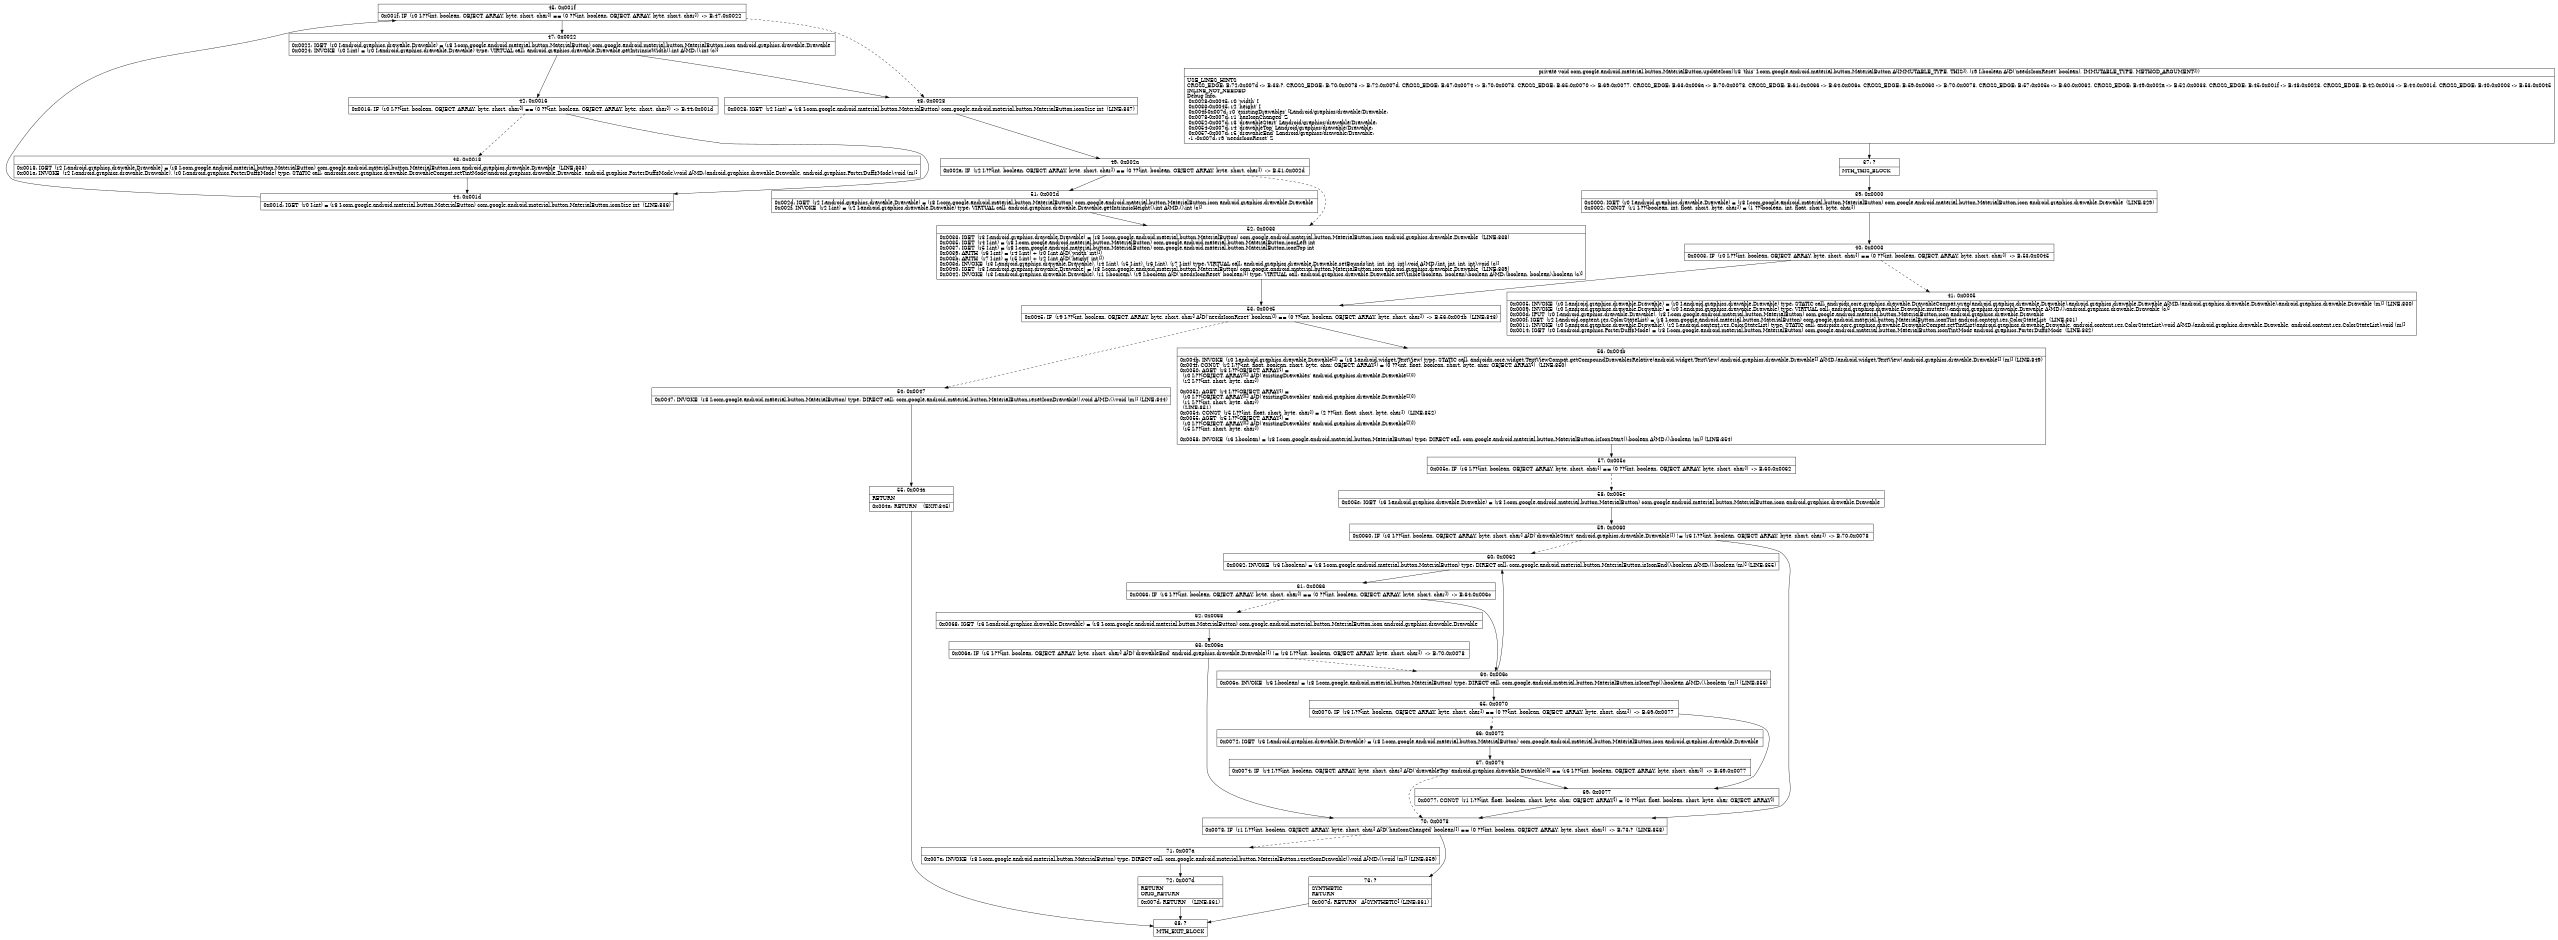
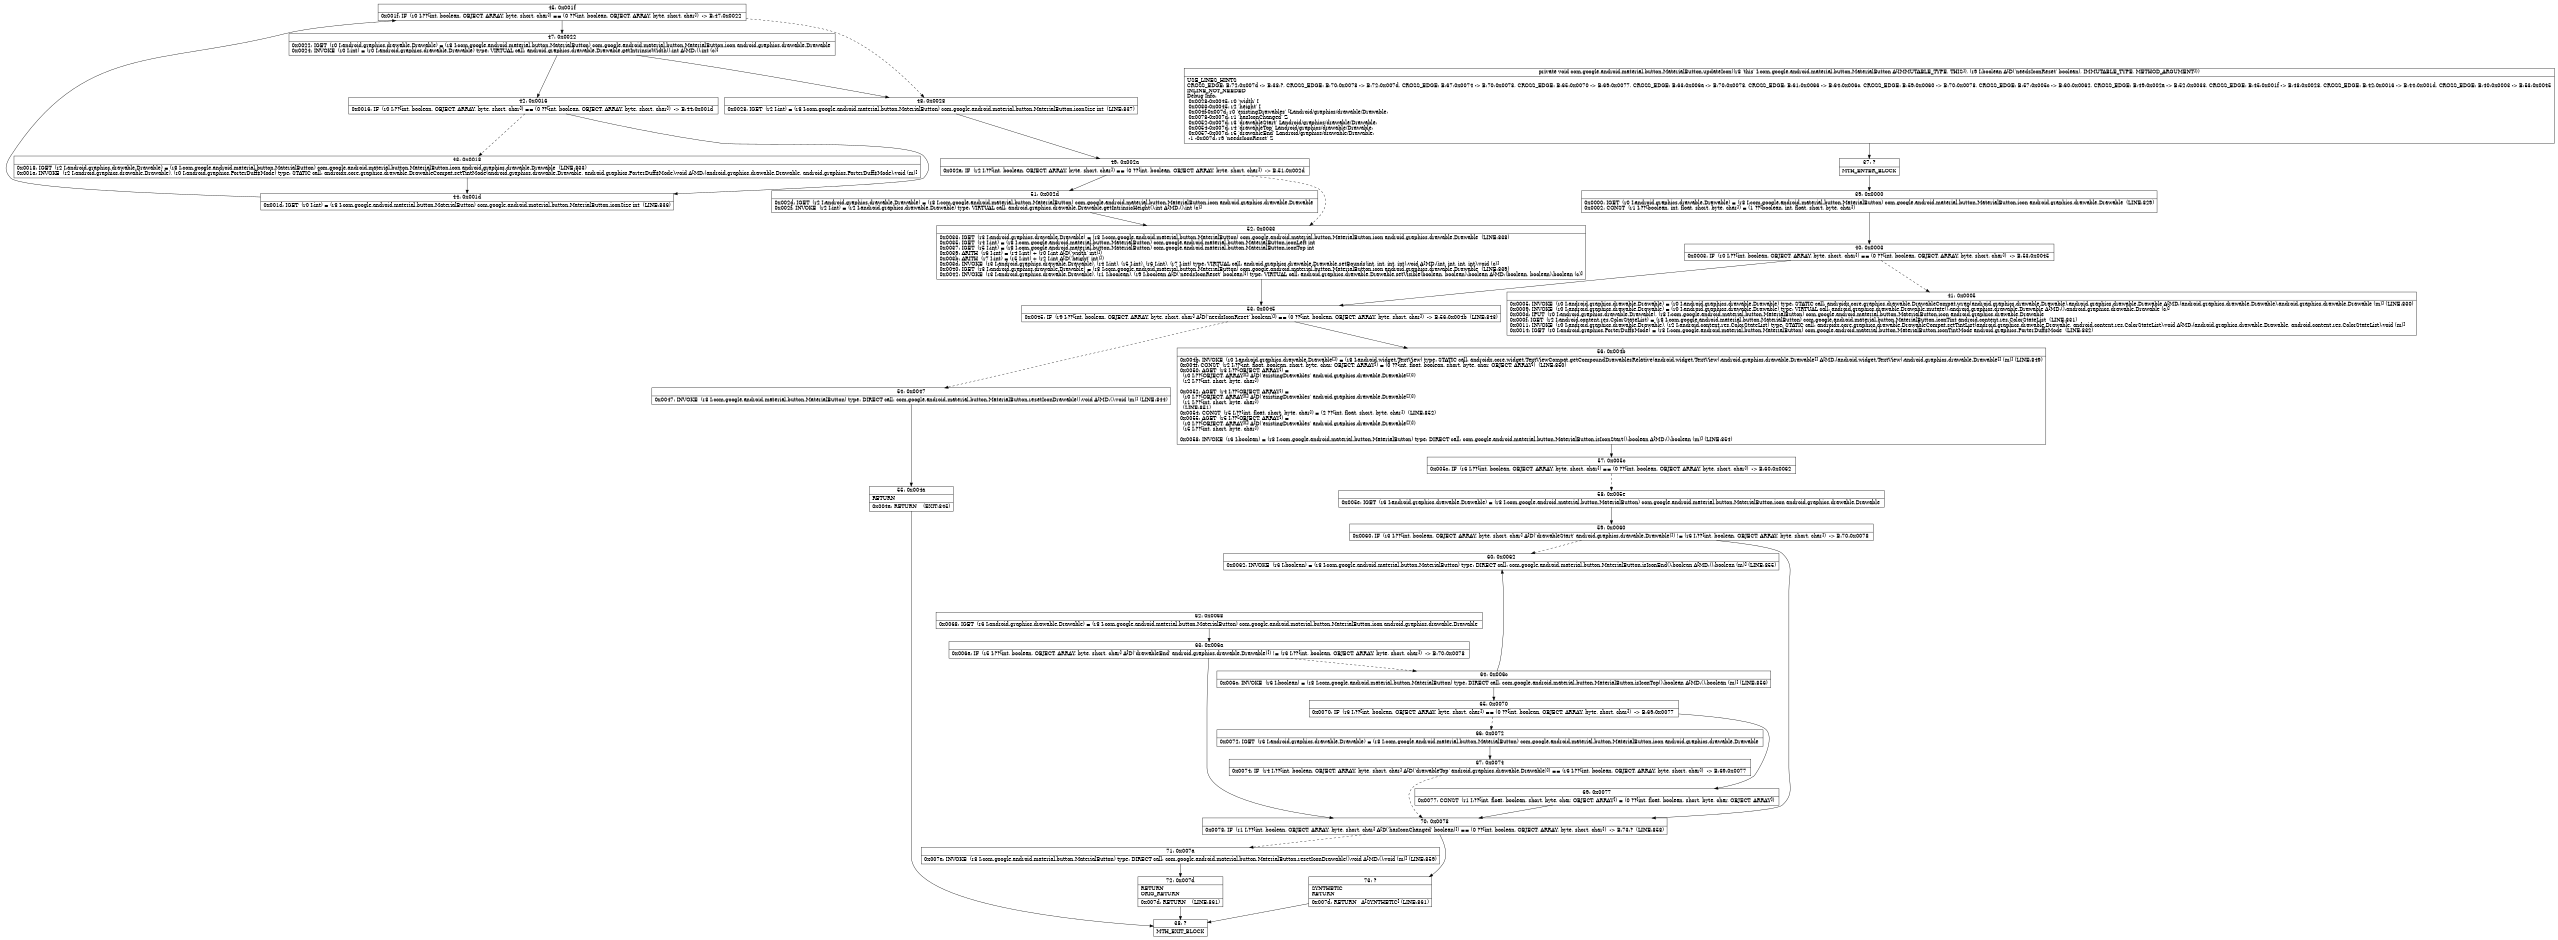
  digraph {
    node [shape=record]
-   n1 [label="{37\:\ ?|MTH_THIS_BLOCK\l}"]
+   n1 [label="{37\:\ ?|MTH_ENTER_BLOCK\l}"]
    n2 [label="{39\:\ 0x0000|0x0000: IGET  (r0 I:android.graphics.drawable.Drawable) = (r8 I:com.google.android.material.button.MaterialButton) com.google.android.material.button.MaterialButton.icon android.graphics.drawable.Drawable  (LINE:829)\l0x0002: CONST  (r1 I:??[boolean, int, float, short, byte, char]) = (1 ??[boolean, int, float, short, byte, char]) \l}"]
    n3 [label="{40\:\ 0x0003|0x0003: IF  (r0 I:??[int, boolean, OBJECT, ARRAY, byte, short, char]) == (0 ??[int, boolean, OBJECT, ARRAY, byte, short, char])  \-\> B:53:0x0045 \l}"]
    n4 [label="{41\:\ 0x0005|0x0005: INVOKE  (r0 I:android.graphics.drawable.Drawable) = (r0 I:android.graphics.drawable.Drawable) type: STATIC call: androidx.core.graphics.drawable.DrawableCompat.wrap(android.graphics.drawable.Drawable):android.graphics.drawable.Drawable A[MD:(android.graphics.drawable.Drawable):android.graphics.drawable.Drawable (m)] (LINE:830)\l0x0009: INVOKE  (r0 I:android.graphics.drawable.Drawable) = (r0 I:android.graphics.drawable.Drawable) type: VIRTUAL call: android.graphics.drawable.Drawable.mutate():android.graphics.drawable.Drawable A[MD:():android.graphics.drawable.Drawable (c)]\l0x000d: IPUT  (r0 I:android.graphics.drawable.Drawable), (r8 I:com.google.android.material.button.MaterialButton) com.google.android.material.button.MaterialButton.icon android.graphics.drawable.Drawable \l0x000f: IGET  (r2 I:android.content.res.ColorStateList) = (r8 I:com.google.android.material.button.MaterialButton) com.google.android.material.button.MaterialButton.iconTint android.content.res.ColorStateList  (LINE:831)\l0x0011: INVOKE  (r0 I:android.graphics.drawable.Drawable), (r2 I:android.content.res.ColorStateList) type: STATIC call: androidx.core.graphics.drawable.DrawableCompat.setTintList(android.graphics.drawable.Drawable, android.content.res.ColorStateList):void A[MD:(android.graphics.drawable.Drawable, android.content.res.ColorStateList):void (m)]\l0x0014: IGET  (r0 I:android.graphics.PorterDuff$Mode) = (r8 I:com.google.android.material.button.MaterialButton) com.google.android.material.button.MaterialButton.iconTintMode android.graphics.PorterDuff$Mode  (LINE:832)\l}"]
    n5 [label="{53\:\ 0x0045|0x0045: IF  (r9 I:??[int, boolean, OBJECT, ARRAY, byte, short, char] A[D('needsIconReset' boolean)]) == (0 ??[int, boolean, OBJECT, ARRAY, byte, short, char])  \-\> B:56:0x004b  (LINE:843)\l}"]
    n6 [label="{54\:\ 0x0047|0x0047: INVOKE  (r8 I:com.google.android.material.button.MaterialButton) type: DIRECT call: com.google.android.material.button.MaterialButton.resetIconDrawable():void A[MD:():void (m)] (LINE:844)\l}"]
    n7 [label="{56\:\ 0x004b|0x004b: INVOKE  (r0 I:android.graphics.drawable.Drawable[]) = (r8 I:android.widget.TextView) type: STATIC call: androidx.core.widget.TextViewCompat.getCompoundDrawablesRelative(android.widget.TextView):android.graphics.drawable.Drawable[] A[MD:(android.widget.TextView):android.graphics.drawable.Drawable[] (m)] (LINE:849)\l0x004f: CONST  (r2 I:??[int, float, boolean, short, byte, char, OBJECT, ARRAY]) = (0 ??[int, float, boolean, short, byte, char, OBJECT, ARRAY])  (LINE:850)\l0x0050: AGET  (r3 I:??[OBJECT, ARRAY]) = \l  (r0 I:??[OBJECT, ARRAY][] A[D('existingDrawables' android.graphics.drawable.Drawable[])])\l  (r2 I:??[int, short, byte, char])\l \l0x0052: AGET  (r4 I:??[OBJECT, ARRAY]) = \l  (r0 I:??[OBJECT, ARRAY][] A[D('existingDrawables' android.graphics.drawable.Drawable[])])\l  (r1 I:??[int, short, byte, char])\l  (LINE:851)\l0x0054: CONST  (r5 I:??[int, float, short, byte, char]) = (2 ??[int, float, short, byte, char])  (LINE:852)\l0x0055: AGET  (r5 I:??[OBJECT, ARRAY]) = \l  (r0 I:??[OBJECT, ARRAY][] A[D('existingDrawables' android.graphics.drawable.Drawable[])])\l  (r5 I:??[int, short, byte, char])\l \l0x0058: INVOKE  (r6 I:boolean) = (r8 I:com.google.android.material.button.MaterialButton) type: DIRECT call: com.google.android.material.button.MaterialButton.isIconStart():boolean A[MD:():boolean (m)] (LINE:854)\l}"]
    n8 [label="{42\:\ 0x0016|0x0016: IF  (r0 I:??[int, boolean, OBJECT, ARRAY, byte, short, char]) == (0 ??[int, boolean, OBJECT, ARRAY, byte, short, char])  \-\> B:44:0x001d \l}"]
    n9 [label="{43\:\ 0x0018|0x0018: IGET  (r2 I:android.graphics.drawable.Drawable) = (r8 I:com.google.android.material.button.MaterialButton) com.google.android.material.button.MaterialButton.icon android.graphics.drawable.Drawable  (LINE:833)\l0x001a: INVOKE  (r2 I:android.graphics.drawable.Drawable), (r0 I:android.graphics.PorterDuff$Mode) type: STATIC call: androidx.core.graphics.drawable.DrawableCompat.setTintMode(android.graphics.drawable.Drawable, android.graphics.PorterDuff$Mode):void A[MD:(android.graphics.drawable.Drawable, android.graphics.PorterDuff$Mode):void (m)]\l}"]
    n10 [label="{44\:\ 0x001d|0x001d: IGET  (r0 I:int) = (r8 I:com.google.android.material.button.MaterialButton) com.google.android.material.button.MaterialButton.iconSize int  (LINE:836)\l}"]
    n11 [label="{45\:\ 0x001f|0x001f: IF  (r0 I:??[int, boolean, OBJECT, ARRAY, byte, short, char]) == (0 ??[int, boolean, OBJECT, ARRAY, byte, short, char])  \-\> B:47:0x0022 \l}"]
    n12 [label="{47\:\ 0x0022|0x0022: IGET  (r0 I:android.graphics.drawable.Drawable) = (r8 I:com.google.android.material.button.MaterialButton) com.google.android.material.button.MaterialButton.icon android.graphics.drawable.Drawable \l0x0024: INVOKE  (r0 I:int) = (r0 I:android.graphics.drawable.Drawable) type: VIRTUAL call: android.graphics.drawable.Drawable.getIntrinsicWidth():int A[MD:():int (c)]\l}"]
    n13 [label="{48\:\ 0x0028|0x0028: IGET  (r2 I:int) = (r8 I:com.google.android.material.button.MaterialButton) com.google.android.material.button.MaterialButton.iconSize int  (LINE:837)\l}"]
    n14 [label="{49\:\ 0x002a|0x002a: IF  (r2 I:??[int, boolean, OBJECT, ARRAY, byte, short, char]) == (0 ??[int, boolean, OBJECT, ARRAY, byte, short, char])  \-\> B:51:0x002d \l}"]
    n15 [label="{51\:\ 0x002d|0x002d: IGET  (r2 I:android.graphics.drawable.Drawable) = (r8 I:com.google.android.material.button.MaterialButton) com.google.android.material.button.MaterialButton.icon android.graphics.drawable.Drawable \l0x002f: INVOKE  (r2 I:int) = (r2 I:android.graphics.drawable.Drawable) type: VIRTUAL call: android.graphics.drawable.Drawable.getIntrinsicHeight():int A[MD:():int (c)]\l}"]
    n16 [label="{52\:\ 0x0033|0x0033: IGET  (r3 I:android.graphics.drawable.Drawable) = (r8 I:com.google.android.material.button.MaterialButton) com.google.android.material.button.MaterialButton.icon android.graphics.drawable.Drawable  (LINE:838)\l0x0035: IGET  (r4 I:int) = (r8 I:com.google.android.material.button.MaterialButton) com.google.android.material.button.MaterialButton.iconLeft int \l0x0037: IGET  (r5 I:int) = (r8 I:com.google.android.material.button.MaterialButton) com.google.android.material.button.MaterialButton.iconTop int \l0x0039: ARITH  (r6 I:int) = (r4 I:int) + (r0 I:int A[D('width' int)]) \l0x003b: ARITH  (r7 I:int) = (r5 I:int) + (r2 I:int A[D('height' int)]) \l0x003d: INVOKE  (r3 I:android.graphics.drawable.Drawable), (r4 I:int), (r5 I:int), (r6 I:int), (r7 I:int) type: VIRTUAL call: android.graphics.drawable.Drawable.setBounds(int, int, int, int):void A[MD:(int, int, int, int):void (c)]\l0x0040: IGET  (r3 I:android.graphics.drawable.Drawable) = (r8 I:com.google.android.material.button.MaterialButton) com.google.android.material.button.MaterialButton.icon android.graphics.drawable.Drawable  (LINE:839)\l0x0042: INVOKE  (r3 I:android.graphics.drawable.Drawable), (r1 I:boolean), (r9 I:boolean A[D('needsIconReset' boolean)]) type: VIRTUAL call: android.graphics.drawable.Drawable.setVisible(boolean, boolean):boolean A[MD:(boolean, boolean):boolean (c)]\l}"]
    n17 [label="{55\:\ 0x004a|RETURN\l|0x004a: RETURN    (EXIT:845)\l}"]
    n18 [label="{57\:\ 0x005c|0x005c: IF  (r6 I:??[int, boolean, OBJECT, ARRAY, byte, short, char]) == (0 ??[int, boolean, OBJECT, ARRAY, byte, short, char])  \-\> B:60:0x0062 \l}"]
    n19 [label="{38\:\ ?|MTH_EXIT_BLOCK\l}"]
    n20 [label="{58\:\ 0x005e|0x005e: IGET  (r6 I:android.graphics.drawable.Drawable) = (r8 I:com.google.android.material.button.MaterialButton) com.google.android.material.button.MaterialButton.icon android.graphics.drawable.Drawable \l}"]
    n21 [label="{59\:\ 0x0060|0x0060: IF  (r3 I:??[int, boolean, OBJECT, ARRAY, byte, short, char] A[D('drawableStart' android.graphics.drawable.Drawable)]) != (r6 I:??[int, boolean, OBJECT, ARRAY, byte, short, char])  \-\> B:70:0x0078 \l}"]
    n22 [label="{60\:\ 0x0062|0x0062: INVOKE  (r6 I:boolean) = (r8 I:com.google.android.material.button.MaterialButton) type: DIRECT call: com.google.android.material.button.MaterialButton.isIconEnd():boolean A[MD:():boolean (m)] (LINE:855)\l}"]
-   n23 [label="{61\:\ 0x0066|0x0066: IF  (r6 I:??[int, boolean, OBJECT, ARRAY, byte, short, char]) == (0 ??[int, boolean, OBJECT, ARRAY, byte, short, char])  \-\> B:64:0x006c \l}"]
    n24 [label="{70\:\ 0x0078|0x0078: IF  (r1 I:??[int, boolean, OBJECT, ARRAY, byte, short, char] A[D('hasIconChanged' boolean)]) == (0 ??[int, boolean, OBJECT, ARRAY, byte, short, char])  \-\> B:73:?  (LINE:858)\l}"]
    n25 [label="{71\:\ 0x007a|0x007a: INVOKE  (r8 I:com.google.android.material.button.MaterialButton) type: DIRECT call: com.google.android.material.button.MaterialButton.resetIconDrawable():void A[MD:():void (m)] (LINE:859)\l}"]
    n26 [label="{73\:\ ?|SYNTHETIC\lRETURN\l|0x007d: RETURN   A[SYNTHETIC] (LINE:861)\l}"]
    n27 [label="{72\:\ 0x007d|RETURN\lORIG_RETURN\l|0x007d: RETURN    (LINE:861)\l}"]
    n28 [label="{62\:\ 0x0068|0x0068: IGET  (r6 I:android.graphics.drawable.Drawable) = (r8 I:com.google.android.material.button.MaterialButton) com.google.android.material.button.MaterialButton.icon android.graphics.drawable.Drawable \l}"]
    n29 [label="{64\:\ 0x006c|0x006c: INVOKE  (r6 I:boolean) = (r8 I:com.google.android.material.button.MaterialButton) type: DIRECT call: com.google.android.material.button.MaterialButton.isIconTop():boolean A[MD:():boolean (m)] (LINE:856)\l}"]
    n30 [label="{63\:\ 0x006a|0x006a: IF  (r5 I:??[int, boolean, OBJECT, ARRAY, byte, short, char] A[D('drawableEnd' android.graphics.drawable.Drawable)]) != (r6 I:??[int, boolean, OBJECT, ARRAY, byte, short, char])  \-\> B:70:0x0078 \l}"]
    n31 [label="{65\:\ 0x0070|0x0070: IF  (r6 I:??[int, boolean, OBJECT, ARRAY, byte, short, char]) == (0 ??[int, boolean, OBJECT, ARRAY, byte, short, char])  \-\> B:69:0x0077 \l}"]
    n32 [label="{66\:\ 0x0072|0x0072: IGET  (r6 I:android.graphics.drawable.Drawable) = (r8 I:com.google.android.material.button.MaterialButton) com.google.android.material.button.MaterialButton.icon android.graphics.drawable.Drawable \l}"]
    n33 [label="{69\:\ 0x0077|0x0077: CONST  (r1 I:??[int, float, boolean, short, byte, char, OBJECT, ARRAY]) = (0 ??[int, float, boolean, short, byte, char, OBJECT, ARRAY]) \l}"]
    n34 [label="{67\:\ 0x0074|0x0074: IF  (r4 I:??[int, boolean, OBJECT, ARRAY, byte, short, char] A[D('drawableTop' android.graphics.drawable.Drawable)]) == (r6 I:??[int, boolean, OBJECT, ARRAY, byte, short, char])  \-\> B:69:0x0077 \l}"]
    n35 [label="{private void com.google.android.material.button.MaterialButton.updateIcon((r8 'this' I:com.google.android.material.button.MaterialButton A[IMMUTABLE_TYPE, THIS]), (r9 I:boolean A[D('needsIconReset' boolean), IMMUTABLE_TYPE, METHOD_ARGUMENT]))  | USE_LINES_HINTS\lCROSS_EDGE: B:72:0x007d \-\> B:38:?, CROSS_EDGE: B:70:0x0078 \-\> B:72:0x007d, CROSS_EDGE: B:67:0x0074 \-\> B:70:0x0078, CROSS_EDGE: B:65:0x0070 \-\> B:69:0x0077, CROSS_EDGE: B:63:0x006a \-\> B:70:0x0078, CROSS_EDGE: B:61:0x0066 \-\> B:64:0x006c, CROSS_EDGE: B:59:0x0060 \-\> B:70:0x0078, CROSS_EDGE: B:57:0x005c \-\> B:60:0x0062, CROSS_EDGE: B:49:0x002a \-\> B:52:0x0033, CROSS_EDGE: B:45:0x001f \-\> B:48:0x0028, CROSS_EDGE: B:42:0x0016 \-\> B:44:0x001d, CROSS_EDGE: B:40:0x0003 \-\> B:53:0x0045\lINLINE_NOT_NEEDED\lDebug Info:\l  0x0028\-0x0045: r0 'width' I\l  0x0033\-0x0045: r2 'height' I\l  0x004f\-0x007d: r0 'existingDrawables' [Landroid\/graphics\/drawable\/Drawable;\l  0x0078\-0x007d: r1 'hasIconChanged' Z\l  0x0052\-0x007d: r3 'drawableStart' Landroid\/graphics\/drawable\/Drawable;\l  0x0054\-0x007d: r4 'drawableTop' Landroid\/graphics\/drawable\/Drawable;\l  0x0057\-0x007d: r5 'drawableEnd' Landroid\/graphics\/drawable\/Drawable;\l  \-1 \-0x007d: r9 'needsIconReset' Z\l}"]
    n1 -> n2
    n2 -> n3
    n3 -> n4 [style=dashed]
    n3 -> n5
    n5 -> n6 [style=dashed]
    n5 -> n7
    n6 -> n17
    n7 -> n18
    n8 -> n9 [style=dashed]
    n8 -> n10
    n9 -> n10
    n10 -> n11
    n11 -> n12
    n11 -> n13 [style=dashed]
    n12 -> n8
    n12 -> n13
    n13 -> n14
    n14 -> n15
    n14 -> n16 [style=dashed]
    n15 -> n16
    n16 -> n5
    n17 -> n19
    n18 -> n20 [style=dashed]
    n20 -> n21
    n21 -> n22 [style=dashed]
    n21 -> n24
-   n22 -> n23
-   n23 -> n28 [style=dashed]
-   n23 -> n29
    n24 -> n25 [style=dashed]
    n24 -> n26
    n25 -> n27
    n26 -> n19
    n27 -> n19
    n28 -> n30
    n29 -> n22
    n29 -> n31
    n30 -> n24
    n30 -> n29 [style=dashed]
    n31 -> n32 [style=dashed]
    n31 -> n33
    n32 -> n34
    n33 -> n24
    n34 -> n24 [style=dashed]
-   n34 -> n33
    n35 -> n1
  }
